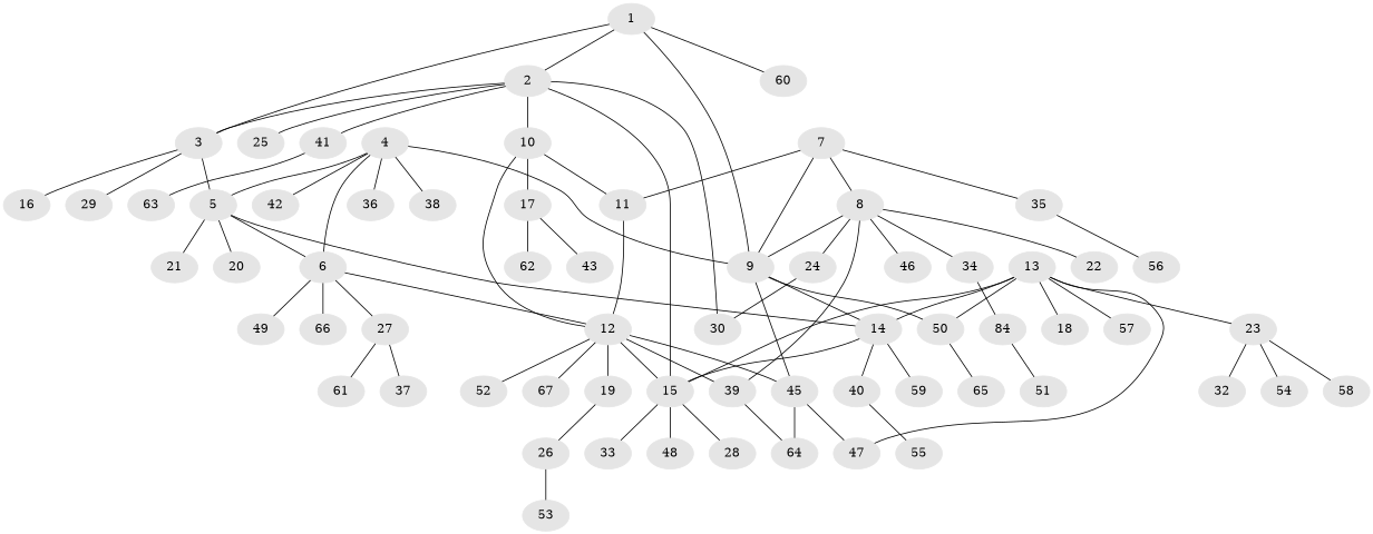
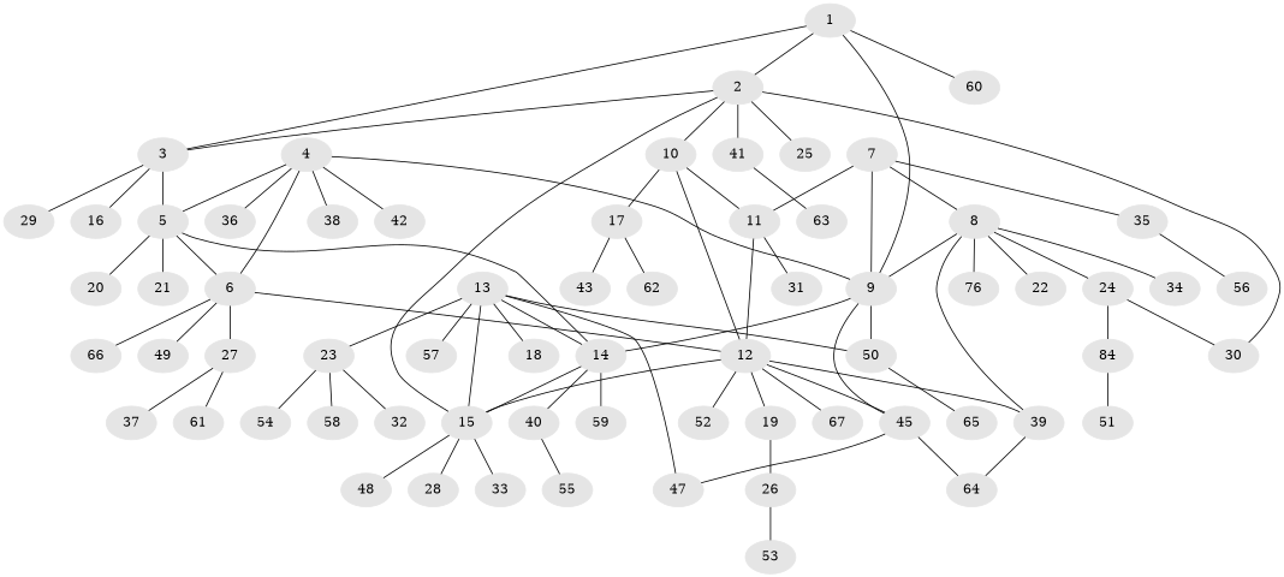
  graph {
    node [color=gray90 style=filled]
    1
    2
    3
    9
    60
    10
    15
    25
    30
    41
    5
    16
    29
    14
    45
    50
    12
    11
    17
    28
    33
    48
    63
    6
    20
    21
    4
    36
    38
    42
    27
    49
    66
    40
    59
    39
    19
    52
    67
    37
    61
    7
    8
    35
    22
    24
    34
-   46
+   46 [label=76]
+   31
    56
    n51 [label=84]
    64
    47
    65
    43
    62
    26
    53
    13
    18
    23
    57
    32
    54
    58
    55
    51
    1 -- 2
    1 -- 3
    1 -- 9
    1 -- 60
    2 -- 3
    2 -- 10
    2 -- 15
    2 -- 25
    2 -- 30
    2 -- 41
    3 -- 5
    3 -- 16
    3 -- 29
    9 -- 14
    9 -- 45
    9 -- 50
    10 -- 12
    10 -- 11
    10 -- 17
    15 -- 28
    15 -- 33
    15 -- 48
    41 -- 63
    5 -- 14
    5 -- 6
    5 -- 20
    5 -- 21
    14 -- 15
    14 -- 40
    14 -- 59
    45 -- 64
    45 -- 47
    50 -- 65
    12 -- 15
    12 -- 45
    12 -- 39
    12 -- 19
    12 -- 52
    12 -- 67
    11 -- 12
+   11 -- 31
    17 -- 43
    17 -- 62
    6 -- 12
    6 -- 27
    6 -- 49
    6 -- 66
    4 -- 9
    4 -- 5
    4 -- 6
    4 -- 36
    4 -- 38
    4 -- 42
    27 -- 37
    27 -- 61
    40 -- 55
    39 -- 64
    19 -- 26
    7 -- 9
    7 -- 11
    7 -- 8
    7 -- 35
    8 -- 9
    8 -- 39
    8 -- 22
    8 -- 24
    8 -- 34
    8 -- 46
    35 -- 56
    24 -- 30
-   34 -- n51
+   24 -- n51
    n51 -- 51
    26 -- 53
    13 -- 15
    13 -- 14
    13 -- 50
    13 -- 47
    13 -- 18
    13 -- 23
    13 -- 57
    23 -- 32
    23 -- 54
    23 -- 58
  }
